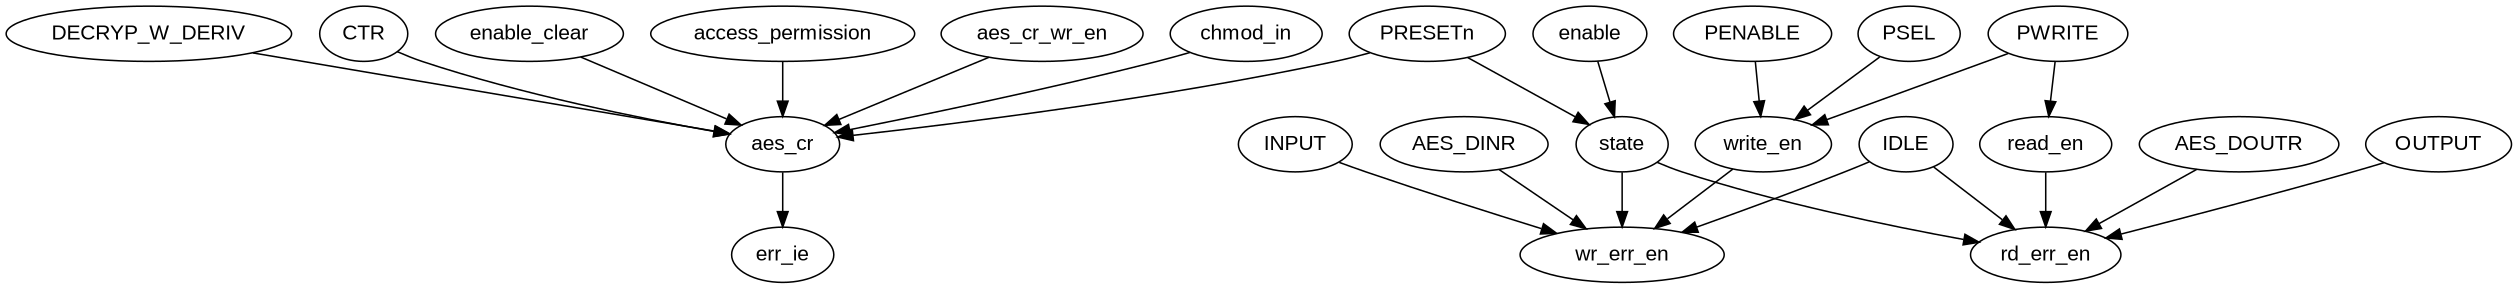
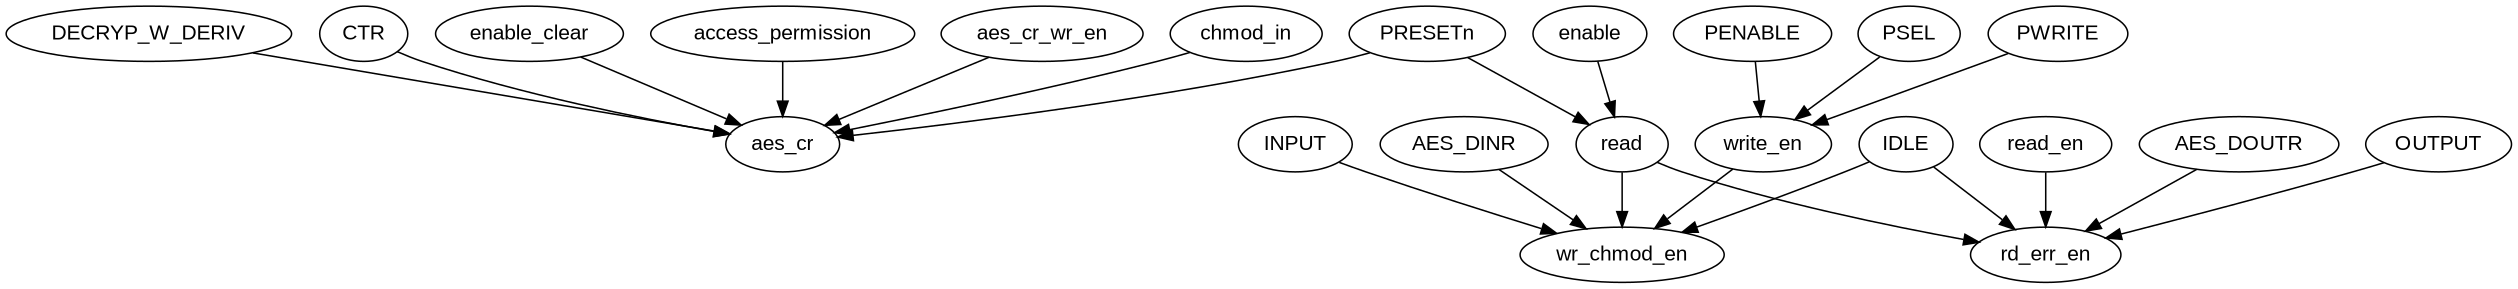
  strict digraph {
    fontname="Liberation Sans"
    node [complexity=12 fontname="Liberation Sans" importance=0.0386739111662 rank=0.00322282593052]
    edge [fontname="Liberation Sans"]
    CTR [complexity=10 importance=0.166000060085 rank=0.0166000060085]
    aes_cr [complexity=6 importance=0.0789827430642 rank=0.0131637905107]
-   err_ie [complexity=4 importance=0.0285643771144 rank=0.0071410942786]
    write_en [importance=0.0431988914383 rank=0.00359990761986]
-   wr_err_en [complexity=4 importance=0.0304775338366 rank=0.00761938345916]
+   wr_err_en [complexity=4 importance=0.0304775338366 rank=0.00761938345916 label=wr_chmod_en]
    PSEL [complexity=15 importance=0.0500561877263 rank=0.00333707918176]
    read_en [importance=0.0420216137699 rank=0.0035018011475]
    rd_err_en [complexity=4 importance=0.0306393372098 rank=0.00765983430245]
    PRESETn [complexity=13 importance=0.199960392839 rank=0.0153815686799]
-   state [importance=0.0639752729609 rank=0.00533127274674]
+   state [importance=0.0639752729609 rank=0.00533127274674 label=read]
    AES_DOUTR
    IDLE
    enable_clear [complexity=7 importance=0.170526513765 rank=0.0243609305379]
    AES_DINR [importance=0.038512107793 rank=0.00320934231609]
    access_permission [complexity=8 importance=0.641737121761 rank=0.0802171402201]
    enable [complexity=13 importance=0.138785979644 rank=0.010675844588]
    aes_cr_wr_en [complexity=9 importance=0.724207656641 rank=0.0804675174046]
    PENABLE [complexity=16 importance=0.0512334653947 rank=0.00320209158717]
    INPUT [importance=0.038512107793 rank=0.00320934231609]
    chmod_in [complexity=10 importance=0.166401784397 rank=0.0166401784397]
    PWRITE [complexity=15 importance=0.0500561877263 rank=0.00333707918176]
    DECRYP_W_DERIV [complexity=10 importance=0.166000060085 rank=0.0166000060085]
    OUTPUT
    CTR -> aes_cr
-   aes_cr -> err_ie
    write_en -> wr_err_en
    PSEL -> write_en
    read_en -> rd_err_en
    PRESETn -> aes_cr
    PRESETn -> state
    state -> wr_err_en
    state -> rd_err_en
    AES_DOUTR -> rd_err_en
    IDLE -> wr_err_en
    IDLE -> rd_err_en
    enable_clear -> aes_cr
    AES_DINR -> wr_err_en
    access_permission -> aes_cr
    enable -> state
    aes_cr_wr_en -> aes_cr
    PENABLE -> write_en
    INPUT -> wr_err_en
    chmod_in -> aes_cr
    PWRITE -> write_en
-   PWRITE -> read_en
    DECRYP_W_DERIV -> aes_cr
    OUTPUT -> rd_err_en
  }
